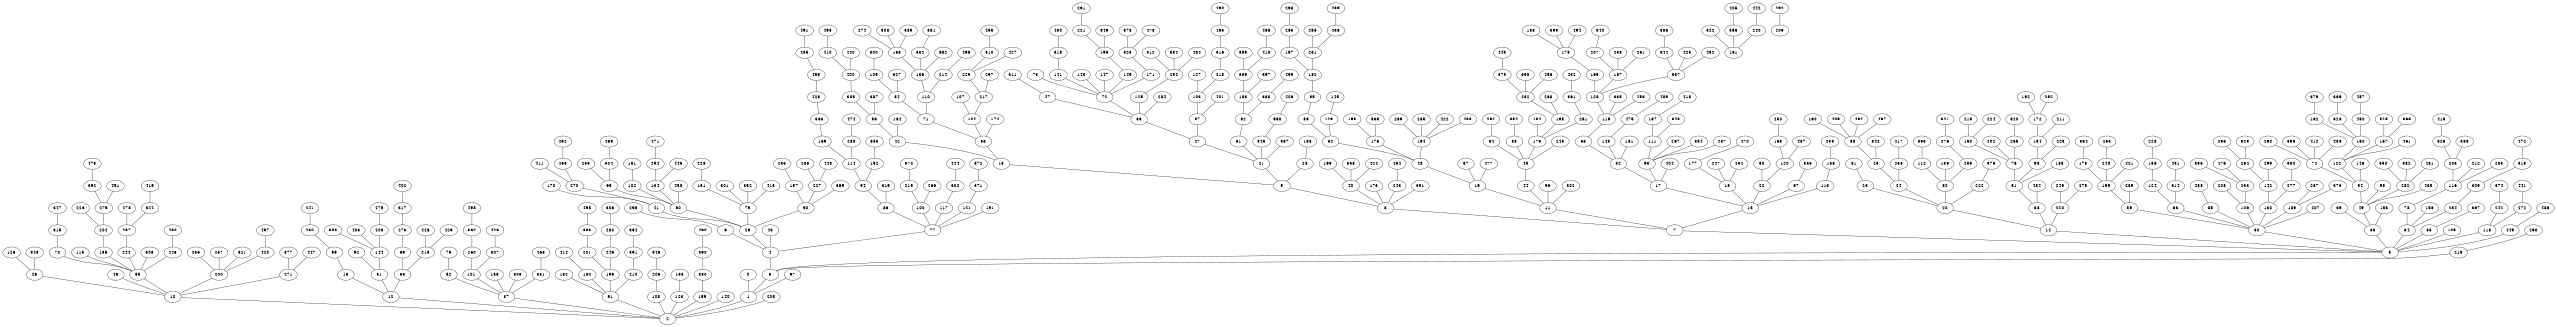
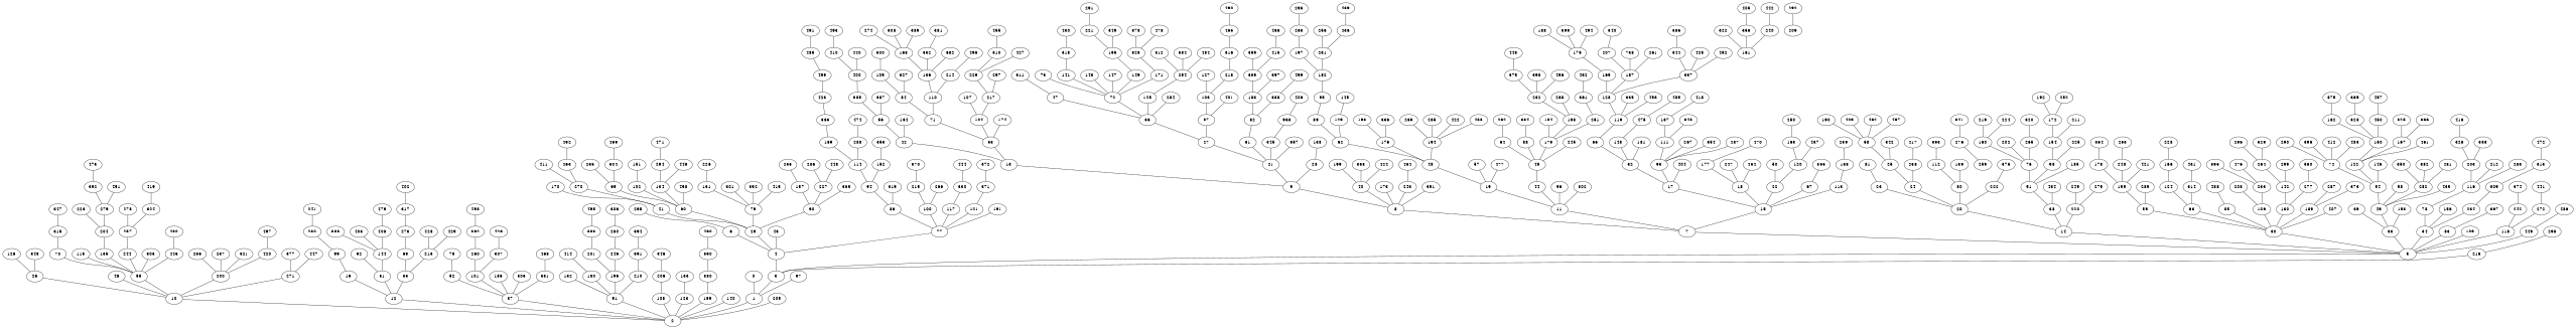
  graph {
    0
    1
    2
    10
    26
    126
    343
    46
    55
    70
    315
    347
    115
    135
    204
    223
    279
    392
    473
    451
    244
    257
    278
    324
    419
    303
    445
    480
    200
    236
    237
    321
    420
    497
    271
    377
    447
    12
    16
    99
    230
    241
    31
    92
    144
    388
    403
    408
    479
    35
    69
    273
    317
    402
    213
    428
    429
    37
    52
    75
    101
    260
    362
    498
    307
    426
    186
    305
    331
    468
    91
    132
    180
    414
    196
    201
    383
    495
    246
    280
    306
    210
    391
    394
    108
    206
    346
    123
    133
    140
    159
    380
    390
    460
    205
    3
    4
    6
    295
    29
    41
    170
    270
    411
    463
    492
    60
    65
    235
    304
    469
    102
    151
    134
    294
    471
    446
    458
    79
    131
    226
    301
    352
    415
    90
    157
    255
    227
    286
    448
    365
    43
    77
    86
    94
    114
    169
    363
    423
    459
    485
    491
    288
    474
    152
    353
    319
    100
    215
    370
    266
    117
    330
    444
    121
    371
    372
    191
    5
    7
    8
    9
    13
    42
    56
    385
    400
    410
    493
    440
    387
    164
    53
    71
    84
    105
    300
    327
    110
    136
    168
    274
    308
    389
    332
    381
    n187 [label=682]
    214
    496
    104
    107
    217
    229
    310
    455
    427
    297
    174
    21
    27
    36
    47
    311
    72
    73
    141
    318
    430
    143
    147
    149
    195
    221
    291
    349
    171
    323
    378
    478
    125
    254
    312
    384
    484
    284
    87
    103
    127
    218
    316
    465
    490
    401
    61
    82
    183
    339
    359
    413
    466
    397
    338
    499
    345
    n245 [label=968]
    406
    357
    28
    138
    240
    161
    442
    322
    356
    405
    40
    199
    358
    424
    173
    243
    464
    351
    11
    19
    48
    62
    89
    95
    182
    197
    263
    293
    231
    256
    436
    439
    129
    145
    176
    193
    336
    194
    269
    285
    422
    438
    57
    477
    44
    45
    64
    262
    88
    334
    179
    184
    198
    232
    375
    443
    398
    456
    268
    251
    361
    432
    245
    96
    302
    15
    17
    32
    66
    119
    128
    165
    175
    188
    399
    494
    187
    207
    340
-   238
+   238 [label=738]
    261
    337
    344
    386
    425
    452
    335
    453
    148
    475
    489
    181
    93
    111
    137
    418
    348
    267
    354
    487
    404
    18
    177
    470
    247
    454
    22
    50
    120
    163
    250
    437
    67
    355
    113
    158
    239
    14
    20
    23
    81
    24
    25
    68
    190
    409
    462
    467
    342
    258
    417
    80
    112
    393
    139
    259
    276
    341
    222
    376
    38
    51
    76
    160
    219
    224
    202
    265
    320
    98
    154
    172
    192
    252
    211
    225
    185
    434
    220
    249
    275
    30
    59
    155
    178
    364
    248
    253
    421
    289
    63
    124
    166
    228
    314
    431
    85
    488
    106
    208
    233
    395
    476
    130
    142
    264
    296
    329
    299
    277
    360
    189
    287
    373
    407
    33
    39
    49
    54
    74
    290
    396
    412
    483
    122
    150
    162
    379
    328
    369
    450
    457
    167
    325
    366
    461
    146
    58
    282
    350
    382
    481
    435
    153
    292
    209
    34
    78
    116
    203
    326
    416
    333
    212
    283
    156
    234
    309
    313
    472
    83
    367
    109
    118
    242
    374
    272
    441
    449
    486
    216
    298
    97
    0 -- 1
    1 -- 2
    10 -- 2
    26 -- 10
    126 -- 26
    343 -- 26
    46 -- 10
    55 -- 10
    70 -- 55
    315 -- 70
    347 -- 315
    115 -- 55
    135 -- 55
    204 -- 135
    223 -- 204
    279 -- 204
    392 -- 279
    473 -- 392
    451 -- 279
    244 -- 55
    257 -- 244
    278 -- 257
    324 -- 257
    419 -- 324
    303 -- 55
    445 -- 55
    480 -- 445
    200 -- 10
    236 -- 200
    237 -- 200
    321 -- 200
    420 -- 200
    497 -- 420
    271 -- 10
    377 -- 271
    447 -- 271
    12 -- 2
    16 -- 12
    99 -- 16
    230 -- 99
    241 -- 230
    31 -- 12
    92 -- 31
    144 -- 31
    388 -- 144
    403 -- 144
    408 -- 144
    479 -- 408
    35 -- 12
    69 -- 35
    273 -- 69
    317 -- 273
    402 -- 317
    213 -- 35
    428 -- 213
    429 -- 213
    37 -- 2
    52 -- 37
    75 -- 52
    101 -- 37
    260 -- 101
    362 -- 260
    498 -- 362
    307 -- 101
    426 -- 307
    186 -- 37
    305 -- 37
    331 -- 37
    468 -- 331
    91 -- 2
    132 -- 91
    180 -- 91
    414 -- 180
    196 -- 91
    201 -- 196
    383 -- 201
    495 -- 383
    246 -- 196
    280 -- 246
    306 -- 280
    210 -- 91
    391 -- 210
    394 -- 391
    108 -- 2
    206 -- 108
    346 -- 206
    123 -- 2
    133 -- 123
    140 -- 2
    159 -- 2
    380 -- 159
    390 -- 380
    460 -- 390
    205 -- 2
    3 -- 1
    4 -- 3
    6 -- 4
    295 -- 6
    29 -- 4
    41 -- 29
    170 -- 41
    270 -- 41
    411 -- 270
    463 -- 270
    492 -- 463
    60 -- 29
    65 -- 60
    235 -- 65
    304 -- 65
    469 -- 304
    102 -- 60
    151 -- 102
    134 -- 60
    294 -- 134
    471 -- 294
    446 -- 134
    458 -- 60
    79 -- 29
    131 -- 79
    226 -- 131
    301 -- 79
    352 -- 79
    415 -- 79
    90 -- 29
    157 -- 90
    255 -- 157
    227 -- 90
    286 -- 227
    448 -- 227
    365 -- 90
    43 -- 4
    77 -- 4
    86 -- 77
    94 -- 86
    114 -- 94
    169 -- 114
    363 -- 169
    423 -- 363
    459 -- 423
    485 -- 459
    491 -- 485
    288 -- 114
    474 -- 288
    152 -- 94
    353 -- 152
    319 -- 86
    100 -- 77
    215 -- 100
    370 -- 215
    266 -- 100
    117 -- 77
    330 -- 117
    444 -- 330
    121 -- 77
    371 -- 121
    372 -- 371
    191 -- 77
    5 -- 3
    7 -- 5
    8 -- 7
    9 -- 8
    13 -- 9
    42 -- 13
    56 -- 42
    385 -- 56
    400 -- 385
    410 -- 400
    493 -- 410
    440 -- 400
    387 -- 56
    164 -- 42
    53 -- 13
    71 -- 53
    84 -- 71
    105 -- 84
    300 -- 105
    327 -- 84
    110 -- 71
    136 -- 110
    168 -- 136
    274 -- 168
    308 -- 168
    389 -- 168
    332 -- 136
    381 -- 332
    n187 -- 136
    214 -- 110
    496 -- 214
    104 -- 53
    107 -- 104
    217 -- 104
    229 -- 217
    310 -- 229
    455 -- 310
    427 -- 229
    297 -- 217
    174 -- 53
    21 -- 9
    27 -- 21
    36 -- 27
    47 -- 36
    311 -- 47
    72 -- 36
    73 -- 72
    141 -- 72
    318 -- 141
    430 -- 318
    143 -- 72
    147 -- 72
    149 -- 72
    195 -- 149
    221 -- 195
    291 -- 221
    349 -- 195
    171 -- 72
    323 -- 171
    378 -- 323
    478 -- 323
    125 -- 36
    254 -- 125
    312 -- 254
    384 -- 254
    484 -- 254
    284 -- 36
    87 -- 27
    103 -- 87
    127 -- 103
    218 -- 103
    316 -- 218
    465 -- 316
    490 -- 465
    401 -- 87
    61 -- 21
    82 -- 61
    183 -- 82
    339 -- 183
    359 -- 339
    413 -- 339
    466 -- 413
    397 -- 183
    338 -- 82
    499 -- 338
    345 -- 21
    n245 -- 345
    406 -- n245
    357 -- 21
    28 -- 9
    138 -- 28
    240 -- 161
    442 -- 240
    322 -- 161
    356 -- 161
    405 -- 356
    40 -- 8
    199 -- 40
    358 -- 40
    424 -- 40
    173 -- 8
    243 -- 8
    464 -- 243
    351 -- 8
    11 -- 7
    19 -- 11
    48 -- 19
    62 -- 48
    89 -- 62
    95 -- 89
    182 -- 95
    197 -- 182
    263 -- 197
    293 -- 263
    231 -- 182
    256 -- 231
    436 -- 231
    439 -- 436
    129 -- 62
    145 -- 129
    176 -- 48
    193 -- 176
    336 -- 176
    194 -- 48
    269 -- 194
    285 -- 194
    422 -- 194
    438 -- 194
    57 -- 19
    477 -- 19
    44 -- 11
    45 -- 44
    64 -- 45
    262 -- 64
    88 -- 45
    334 -- 88
    179 -- 45
    184 -- 179
    198 -- 179
    232 -- 198
    375 -- 232
    443 -- 375
    398 -- 232
    456 -- 232
    268 -- 198
    251 -- 179
    361 -- 251
    432 -- 361
    245 -- 45
    96 -- 11
    302 -- 11
    15 -- 7
    17 -- 15
    32 -- 17
    66 -- 32
    119 -- 66
    128 -- 119
    165 -- 128
    175 -- 165
    188 -- 175
    399 -- 175
    494 -- 175
    187 -- 128
    207 -- 187
    340 -- 207
    238 -- 187
    261 -- 187
    337 -- 128
    344 -- 337
    386 -- 344
    425 -- 337
    452 -- 337
    335 -- 119
    453 -- 119
    148 -- 32
    475 -- 148
    489 -- 475
    181 -- 32
    93 -- 17
    111 -- 93
    137 -- 111
    418 -- 137
    348 -- 111
    267 -- 93
    354 -- 93
    487 -- 93
    404 -- 17
    18 -- 15
    177 -- 18
    470 -- 177
    247 -- 18
    454 -- 18
    22 -- 15
    50 -- 22
    120 -- 22
    163 -- 120
    250 -- 163
    437 -- 120
    67 -- 15
    355 -- 67
    113 -- 15
    158 -- 113
    239 -- 158
    14 -- 5
    20 -- 14
    23 -- 20
    81 -- 23
    24 -- 20
    25 -- 24
    68 -- 25
    190 -- 68
    409 -- 68
    462 -- 68
    467 -- 68
    342 -- 25
    258 -- 24
    417 -- 258
    80 -- 20
    112 -- 80
    393 -- 112
    139 -- 80
-   259 -- 80
    276 -- 259
    341 -- 276
    222 -- 20
    376 -- 222
    38 -- 14
    51 -- 38
    76 -- 51
    160 -- 76
    219 -- 160
    224 -- 160
    202 -- 76
    265 -- 76
    320 -- 265
    98 -- 51
    154 -- 98
    172 -- 154
    192 -- 172
    252 -- 172
    211 -- 154
    225 -- 98
    185 -- 51
    434 -- 38
    220 -- 14
    249 -- 220
    275 -- 220
    30 -- 5
    59 -- 30
    155 -- 59
    178 -- 155
    364 -- 178
    248 -- 155
    253 -- 248
    421 -- 155
    289 -- 59
    63 -- 30
    124 -- 63
    166 -- 124
    228 -- 166
    314 -- 63
    431 -- 314
    85 -- 30
    488 -- 85
    106 -- 30
    208 -- 106
    233 -- 106
    395 -- 233
    476 -- 233
    130 -- 30
    142 -- 130
    264 -- 142
    296 -- 264
    329 -- 264
    299 -- 142
    277 -- 130
    360 -- 277
    189 -- 30
    287 -- 189
    373 -- 189
    407 -- 30
    33 -- 5
    39 -- 33
    49 -- 33
    54 -- 49
    74 -- 54
    290 -- 74
    396 -- 74
    412 -- 74
    483 -- 74
    122 -- 54
    150 -- 122
    162 -- 150
    379 -- 162
    328 -- 150
    369 -- 328
    450 -- 150
    457 -- 450
    167 -- 122
    325 -- 167
    366 -- 167
    461 -- 122
    146 -- 54
    58 -- 49
    282 -- 49
    350 -- 282
    382 -- 282
    481 -- 282
    435 -- 49
    153 -- 33
    292 -- 209
    34 -- 5
    78 -- 34
    116 -- 78
    203 -- 116
    326 -- 203
    416 -- 326
    333 -- 203
    212 -- 116
    283 -- 116
    156 -- 34
    234 -- 34
    309 -- 234
    313 -- 309
    472 -- 313
    83 -- 5
    367 -- 83
    109 -- 5
    118 -- 5
    242 -- 118
    374 -- 242
    272 -- 118
    441 -- 272
    449 -- 5
    486 -- 449
    216 -- 3
    298 -- 216
    97 -- 1
  }
